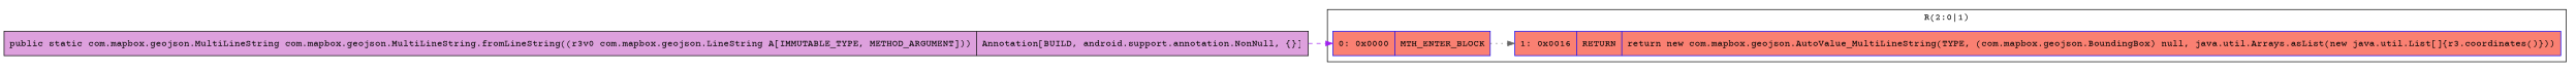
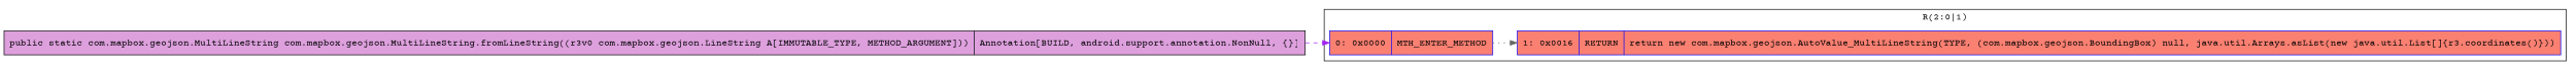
  digraph {
    rankdir=LR
    fontname="Courier Prime"
    node [color=blue shape=record style=filled fillcolor=salmon fontname="Courier Prime"]
    edge [fontname="Courier Prime"]
-   n1 [label="{0\:\ 0x0000|MTH_ENTER_BLOCK\l}"]
+   n1 [label="{0\:\ 0x0000|MTH_ENTER_METHOD\l}"]
    n2 [label="{1\:\ 0x0016|RETURN\l|return new com.mapbox.geojson.AutoValue_MultiLineString(TYPE, (com.mapbox.geojson.BoundingBox) null, java.util.Arrays.asList(new java.util.List[]\{r3.coordinates()\}))\l}"]
    n3 [label="{public static com.mapbox.geojson.MultiLineString com.mapbox.geojson.MultiLineString.fromLineString((r3v0 com.mapbox.geojson.LineString A[IMMUTABLE_TYPE, METHOD_ARGUMENT]))  | Annotation[BUILD, android.support.annotation.NonNull, \{\}]\l}" fillcolor=plum color=""]
    subgraph cluster_1 {
      label="R(2:0|1)"
      n1
      n2
    }
    n1 -> n2 [color=gray40 style=dotted]
    n3 -> n1 [color=purple style=dashed]
  }
